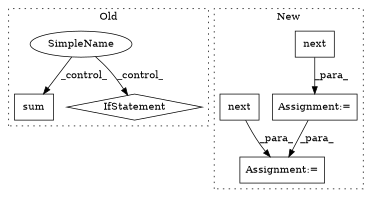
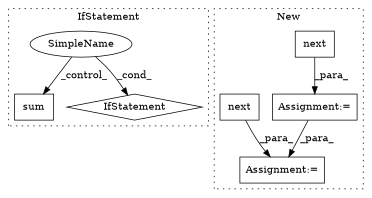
  digraph {
    node [a=32 l=5 shape=box]
    n1 [label=sum s=2310]
    n2 [a=25 l=22 label=IfStatement s=2373 shape=diamond]
    n3 [a=42 label=SimpleName s=2390 shape=ellipse]
    n4 [l="5,1" label=next s="2424,2527"]
    n5 [a=7 l=2 label="Assignment:=" s=2640]
    n6 [l="5,1" label=next s="2310,2413"]
    n7 [a=7 l=1 label="Assignment:=" s=2423]
    subgraph cluster_1 {
-     label=Old
+     label=IfStatement
      style=dotted
      n1
      n2
      n3
    }
    subgraph cluster_2 {
      label=New
      style=dotted
      n4
      n5
      n6
      n7
    }
    n3 -> n1 [label=_control_]
-   n3 -> n2 [label=_control_]
+   n3 -> n2 [label=_cond_]
    n4 -> n7 [label=_para_]
    n6 -> n5 [label=_para_]
    n7 -> n5 [label=_para_]
  }
